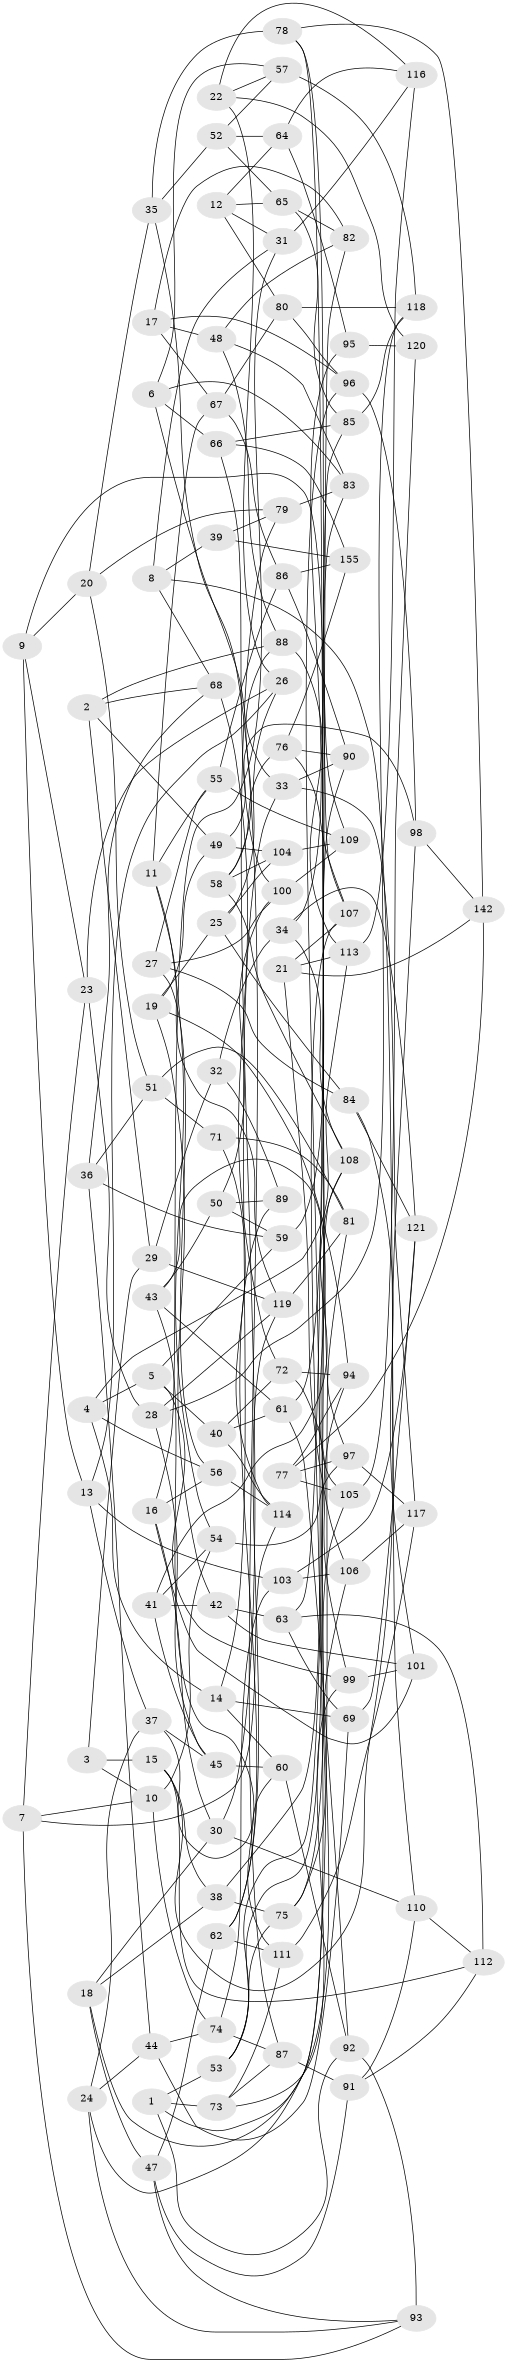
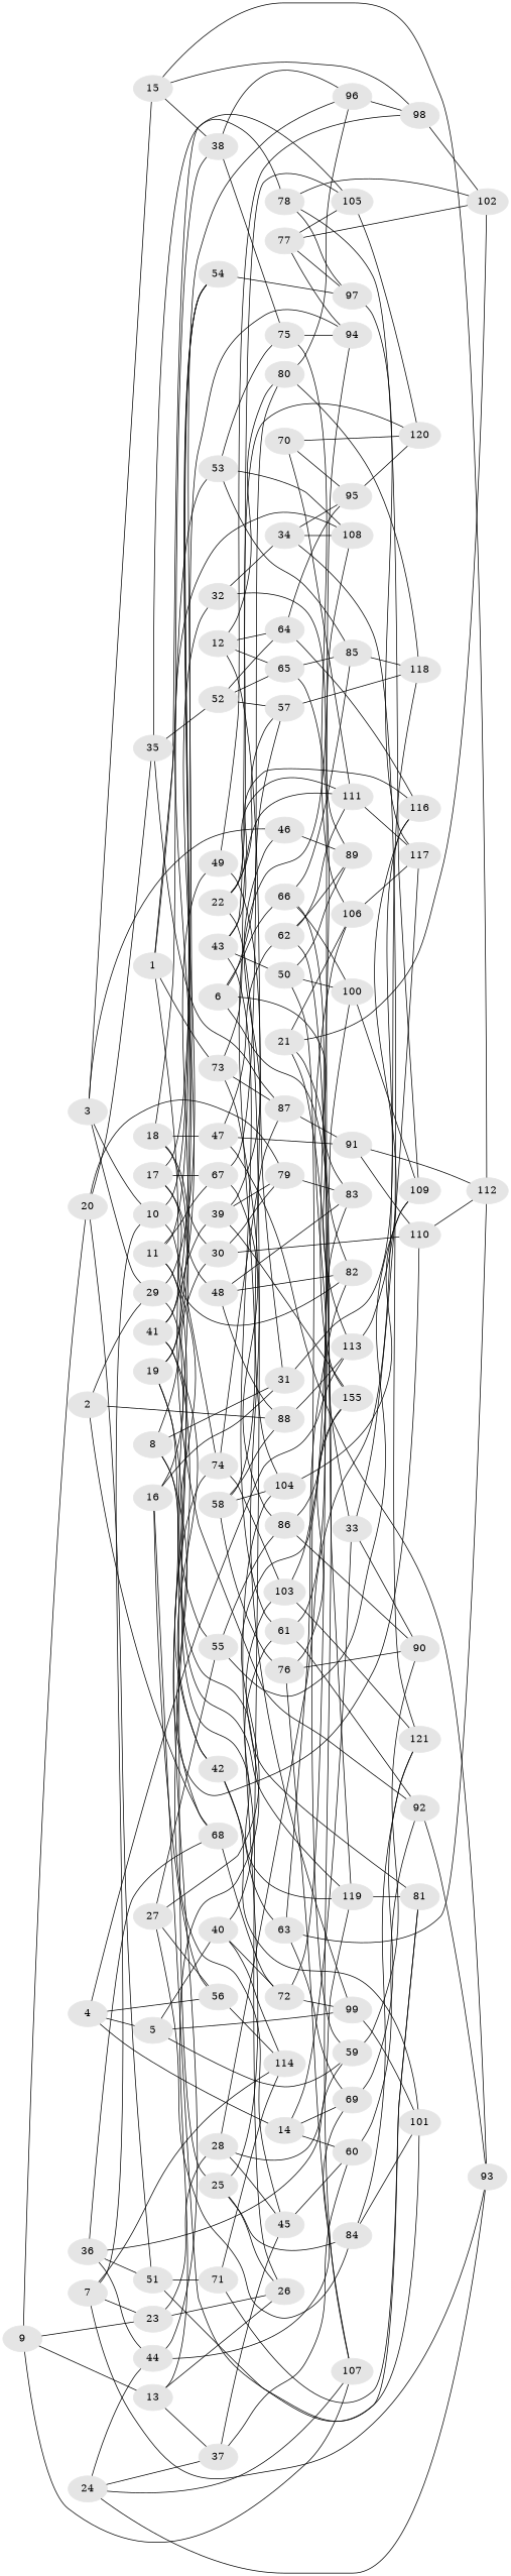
  graph {
    rankdir=LR
    node [color=gray90 style=filled]
    1
    53
    73
    92
    105
    108
    75
    85
    99
    87
    111
    93
    120
    2
    29
    49
    68
    88
    119
    32
    98
    104
    72
    113
    3
    10
    15
+   46
    54
    74
    38
    112
    89
    4
    5
    14
    56
    40
    59
    33
    60
    69
    114
    116
    61
    90
    101
    6
    57
    66
    83
    117
    118
    100
    n55 [label=155]
    7
    23
    26
    28
    8
    31
    39
    110
    79
    9
    13
    20
    107
    37
    103
    35
    51
    97
    11
    55
    67
    86
    109
    80
    81
    12
    64
    65
    95
    82
    96
    45
    106
    121
-   102 [label=142]
+   102
    16
    30
    17
    48
    18
    47
    62
    91
    19
    25
    42
    94
    84
    63
    52
    78
    71
    21
    22
    24
    44
    27
    34
    36
    41
    43
    50
    58
    76
+   70
    77
    1 -- 53
    1 -- 73
    1 -- 92
    1 -- 105
    53 -- 108
    53 -- 75
    53 -- 85
    73 -- 99
    73 -- 87
    73 -- 111
    92 -- 93
    105 -- 120
    75 -- 106
    75 -- 94
    85 -- 118
    99 -- 101
    87 -- 91
    111 -- 117
    2 -- 29
-   2 -- 49
    2 -- 68
    2 -- 88
    29 -- 119
    29 -- 32
    49 -- 98
    49 -- 104
    68 -- 72
    88 -- 113
    119 -- 81
    32 -- 89
    32 -- 34
    98 -- 102
    104 -- 109
    72 -- 99
    72 -- 94
    113 -- 116
    3 -- 29
    3 -- 10
    3 -- 15
+   3 -- 46
    10 -- 54
    10 -- 74
    15 -- 98
    15 -- 38
    15 -- 112
+   46 -- 89
    54 -- 97
    74 -- 87
    74 -- 103
    38 -- 75
    38 -- 96
    4 -- 113
    4 -- 5
    4 -- 14
    4 -- 56
    5 -- 99
    5 -- 40
    5 -- 59
    14 -- 33
    14 -- 60
    14 -- 69
    56 -- 114
    40 -- 72
    40 -- 114
    40 -- 61
    59 -- 90
    33 -- 90
    33 -- 117
    60 -- 92
    69 -- 121
    61 -- 92
    61 -- 83
    6 -- 33
    6 -- 57
    6 -- 66
    6 -- 83
    57 -- 118
    66 -- 85
    66 -- 100
    66 -- n55
    100 -- 109
    7 -- 93
    7 -- 10
    7 -- 114
    7 -- 23
    23 -- 26
    23 -- 28
    28 -- 119
    28 -- 118
    28 -- 45
    8 -- 68
    8 -- 31
    8 -- 39
    8 -- 110
    31 -- 116
+   39 -- 46
    39 -- n55
    39 -- 79
    110 -- 112
    79 -- 83
    9 -- 23
    9 -- 13
    9 -- 20
    9 -- 107
    13 -- 26
    13 -- 37
    13 -- 103
    20 -- 79
    20 -- 35
    20 -- 51
    37 -- 60
    37 -- 45
    103 -- 106
    103 -- 121
    35 -- 87
    35 -- 52
    35 -- 78
    51 -- 81
    51 -- 71
    97 -- 117
    11 -- 119
    11 -- 54
    11 -- 55
    11 -- 67
    55 -- 86
    55 -- 109
    67 -- 86
    67 -- 80
    86 -- 90
    86 -- n55
    80 -- 118
    80 -- 96
    12 -- 31
    12 -- 80
    12 -- 64
    12 -- 65
    64 -- 116
    64 -- 95
    65 -- 85
    65 -- 82
    95 -- 120
    96 -- 98
    45 -- 60
    106 -- 117
    16 -- 56
    16 -- 101
    16 -- 31
    16 -- 30
    30 -- 110
    30 -- 79
    17 -- 67
    17 -- 82
    17 -- 96
    17 -- 48
    48 -- 88
    48 -- 83
    48 -- 82
    18 -- 38
    18 -- 81
    18 -- 30
    18 -- 47
    47 -- 93
    47 -- 62
    47 -- 91
    62 -- 111
    62 -- 119
    62 -- 89
    91 -- 112
    91 -- 110
    19 -- 49
    19 -- 25
    19 -- 42
    19 -- 94
    25 -- 104
    25 -- 26
    25 -- 84
    42 -- 101
    42 -- 63
    84 -- 101
    84 -- 121
    63 -- 112
    63 -- 69
    63 -- 82
    52 -- 57
    52 -- 64
    52 -- 65
    78 -- 97
    78 -- 109
    78 -- 102
    71 -- 114
    71 -- 81
    21 -- 113
    21 -- 107
    21 -- 106
    21 -- 102
    22 -- 120
    22 -- 116
    22 -- 57
    22 -- 26
    24 -- 93
    24 -- 107
    24 -- 37
    24 -- 44
    44 -- 74
    44 -- 69
    27 -- 56
    27 -- 100
    27 -- 55
    27 -- 84
    34 -- 108
    34 -- 95
    34 -- 121
    36 -- 68
    36 -- 59
    36 -- 51
    36 -- 44
    41 -- 108
    41 -- 54
    41 -- 45
    41 -- 42
    43 -- 105
    43 -- 111
    43 -- 61
    43 -- 50
    50 -- 89
    50 -- 59
    50 -- 100
    58 -- 108
    58 -- 88
    58 -- 104
    58 -- 76
    76 -- 90
    76 -- n55
    76 -- 107
+   70 -- 111
+   70 -- 120
+   70 -- 95
    77 -- 105
    77 -- 97
    77 -- 102
    77 -- 94
  }
